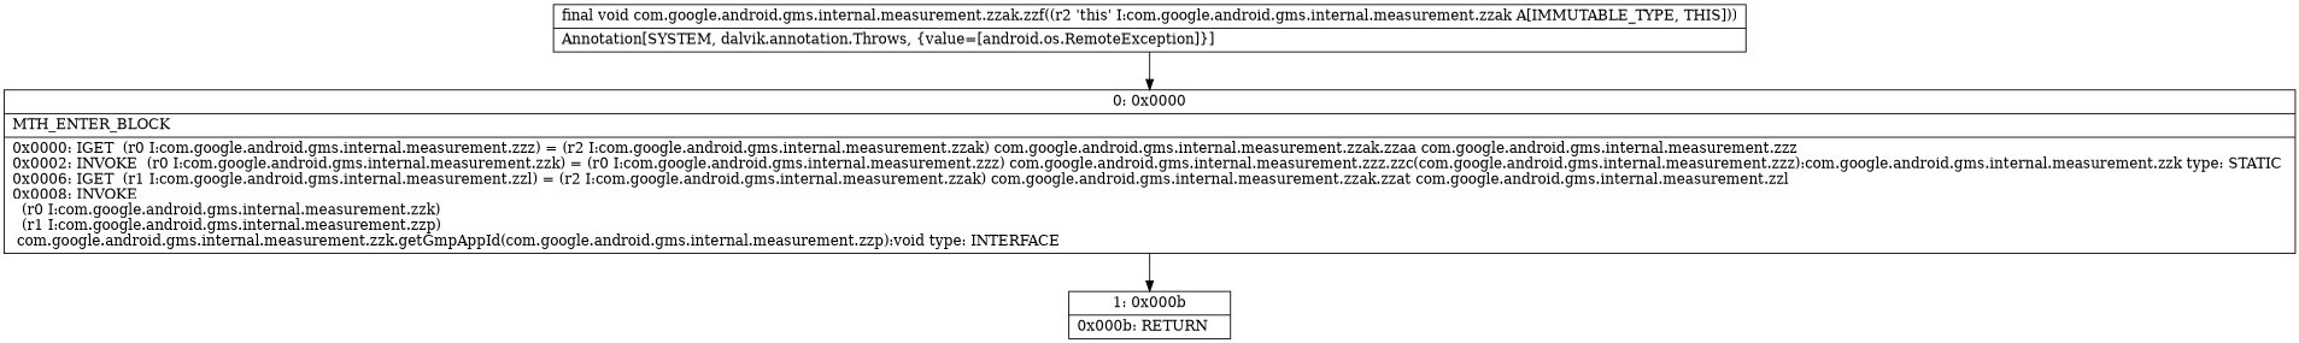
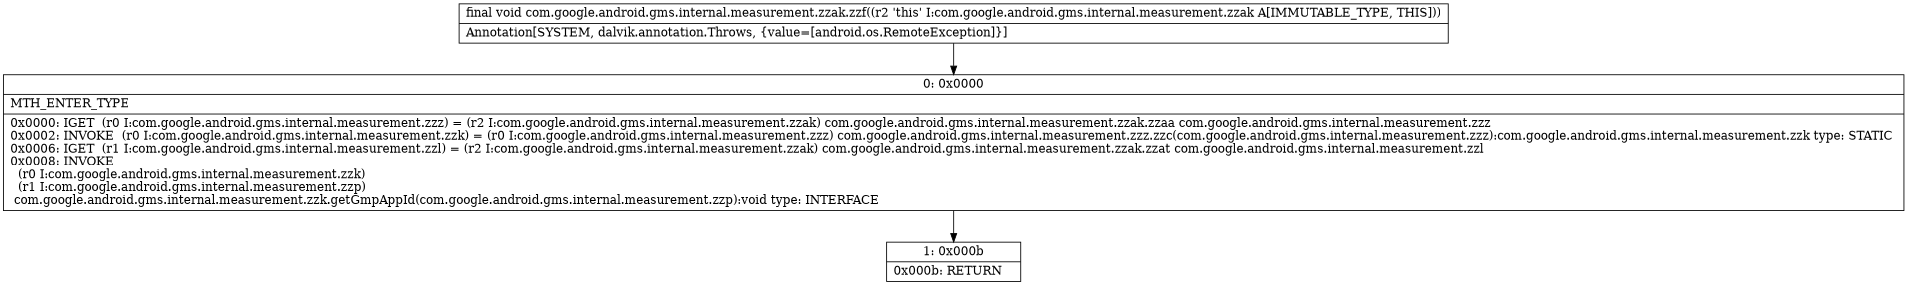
  digraph {
    node [shape=record]
-   n1 [label="{0\:\ 0x0000|MTH_ENTER_BLOCK\l|0x0000: IGET  (r0 I:com.google.android.gms.internal.measurement.zzz) = (r2 I:com.google.android.gms.internal.measurement.zzak) com.google.android.gms.internal.measurement.zzak.zzaa com.google.android.gms.internal.measurement.zzz \l0x0002: INVOKE  (r0 I:com.google.android.gms.internal.measurement.zzk) = (r0 I:com.google.android.gms.internal.measurement.zzz) com.google.android.gms.internal.measurement.zzz.zzc(com.google.android.gms.internal.measurement.zzz):com.google.android.gms.internal.measurement.zzk type: STATIC \l0x0006: IGET  (r1 I:com.google.android.gms.internal.measurement.zzl) = (r2 I:com.google.android.gms.internal.measurement.zzak) com.google.android.gms.internal.measurement.zzak.zzat com.google.android.gms.internal.measurement.zzl \l0x0008: INVOKE  \l  (r0 I:com.google.android.gms.internal.measurement.zzk)\l  (r1 I:com.google.android.gms.internal.measurement.zzp)\l com.google.android.gms.internal.measurement.zzk.getGmpAppId(com.google.android.gms.internal.measurement.zzp):void type: INTERFACE \l}"]
+   n1 [label="{0\:\ 0x0000|MTH_ENTER_TYPE\l|0x0000: IGET  (r0 I:com.google.android.gms.internal.measurement.zzz) = (r2 I:com.google.android.gms.internal.measurement.zzak) com.google.android.gms.internal.measurement.zzak.zzaa com.google.android.gms.internal.measurement.zzz \l0x0002: INVOKE  (r0 I:com.google.android.gms.internal.measurement.zzk) = (r0 I:com.google.android.gms.internal.measurement.zzz) com.google.android.gms.internal.measurement.zzz.zzc(com.google.android.gms.internal.measurement.zzz):com.google.android.gms.internal.measurement.zzk type: STATIC \l0x0006: IGET  (r1 I:com.google.android.gms.internal.measurement.zzl) = (r2 I:com.google.android.gms.internal.measurement.zzak) com.google.android.gms.internal.measurement.zzak.zzat com.google.android.gms.internal.measurement.zzl \l0x0008: INVOKE  \l  (r0 I:com.google.android.gms.internal.measurement.zzk)\l  (r1 I:com.google.android.gms.internal.measurement.zzp)\l com.google.android.gms.internal.measurement.zzk.getGmpAppId(com.google.android.gms.internal.measurement.zzp):void type: INTERFACE \l}"]
    n2 [label="{1\:\ 0x000b|0x000b: RETURN   \l}"]
    n3 [label="{final void com.google.android.gms.internal.measurement.zzak.zzf((r2 'this' I:com.google.android.gms.internal.measurement.zzak A[IMMUTABLE_TYPE, THIS]))  | Annotation[SYSTEM, dalvik.annotation.Throws, \{value=[android.os.RemoteException]\}]\l}"]
    n1 -> n2
    n3 -> n1
  }
